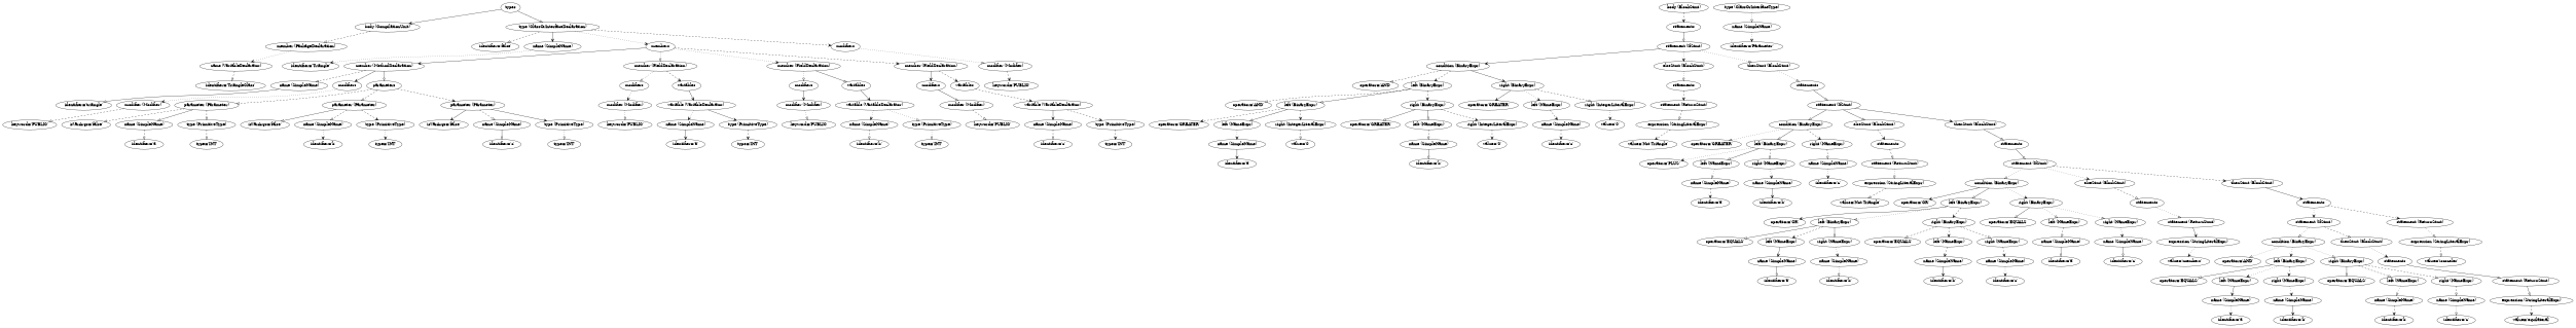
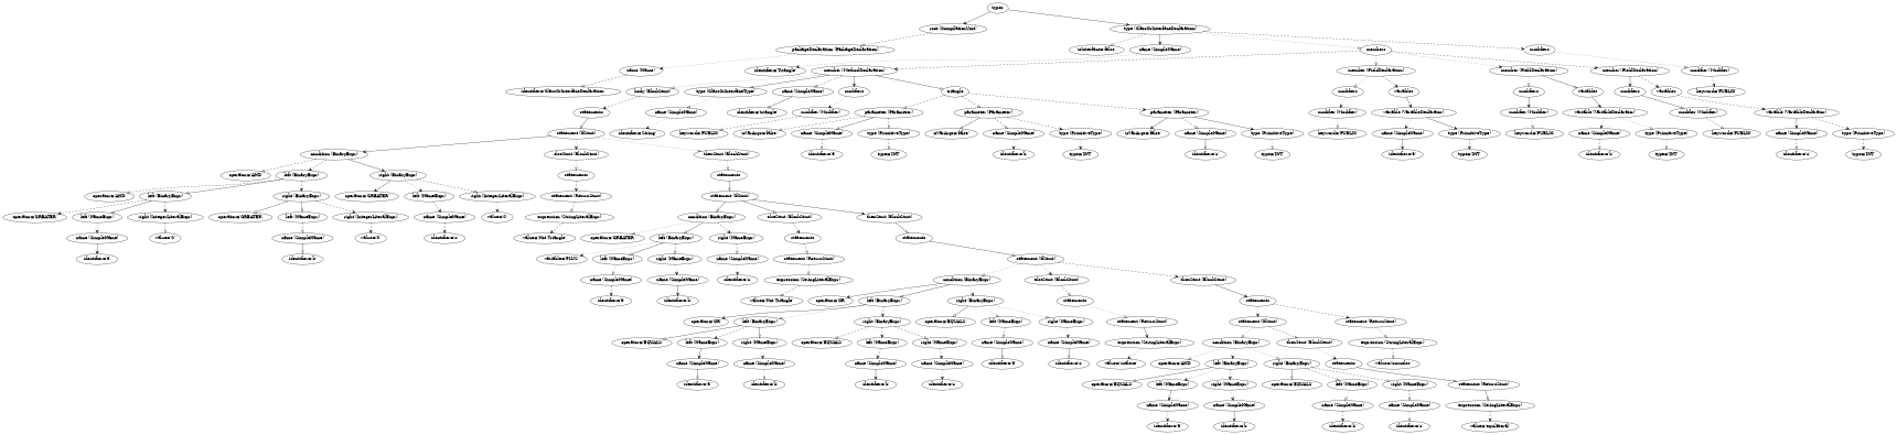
  digraph {
    edge [arrowhead=onormal style=dashed]
-   n1 [label="body (CompilationUnit)"]
-   n2 [label="member (PackageDeclaration)"]
-   n3 [label="name (VariableDeclarator)"]
+   n1 [label="root (CompilationUnit)"]
+   n2 [label="packageDeclaration (PackageDeclaration)"]
+   n3 [label="name (Name)"]
    n4 [label=types]
    n5 [label="type (ClassOrInterfaceDeclaration)"]
-   n6 [label="identifier='TriangleClass'"]
-   n7 [label="identifier='false'"]
+   n6 [label="identifier='ClassOrInterfaceDeclaration'"]
+   n7 [label="isInterface='false'"]
    n8 [label="name (SimpleName)"]
    n9 [label=members]
    n10 [label=modifiers]
    n11 [label="identifier='Triangle'"]
    n12 [label="member (MethodDeclaration)"]
    n13 [label="member (FieldDeclaration)"]
    n14 [label="member (FieldDeclaration)"]
    n15 [label="member (FieldDeclaration)"]
    n16 [label="modifier (Modifier)"]
    n17 [label="body (BlockStmt)"]
    n18 [label="type (ClassOrInterfaceType)"]
    n19 [label="name (SimpleName)"]
    n20 [label=modifiers]
-   n21 [label=parameters]
+   n21 [label=triangle]
    n22 [label=modifiers]
    n23 [label=variables]
    n24 [label=modifiers]
    n25 [label=variables]
    n26 [label=modifiers]
    n27 [label=variables]
    n28 [label=statements]
    n29 [label="name (SimpleName)"]
    n30 [label="identifier='triangle'"]
    n31 [label="modifier (Modifier)"]
    n32 [label="parameter (Parameter)"]
    n33 [label="parameter (Parameter)"]
    n34 [label="parameter (Parameter)"]
    n35 [label="statement (IfStmt)"]
    n36 [label="condition (BinaryExpr)"]
    n37 [label="elseStmt (BlockStmt)"]
    n38 [label="thenStmt (BlockStmt)"]
    n39 [label="operator='AND'"]
    n40 [label="left (BinaryExpr)"]
    n41 [label="right (BinaryExpr)"]
    n42 [label=statements]
    n43 [label=statements]
    n44 [label="operator='AND'"]
    n45 [label="left (BinaryExpr)"]
    n46 [label="right (BinaryExpr)"]
    n47 [label="operator='GREATER'"]
    n48 [label="left (NameExpr)"]
    n49 [label="right (IntegerLiteralExpr)"]
    n50 [label="operator='GREATER'"]
    n51 [label="left (NameExpr)"]
    n52 [label="right (IntegerLiteralExpr)"]
    n53 [label="operator='GREATER'"]
    n54 [label="left (NameExpr)"]
    n55 [label="right (IntegerLiteralExpr)"]
    n56 [label="name (SimpleName)"]
    n57 [label="value='0'"]
    n58 [label="identifier='a'"]
    n59 [label="name (SimpleName)"]
    n60 [label="value='0'"]
    n61 [label="identifier='b'"]
    n62 [label="name (SimpleName)"]
    n63 [label="value='0'"]
    n64 [label="identifier='c'"]
    n65 [label="statement (ReturnStmt)"]
    n66 [label="expression (StringLiteralExpr)"]
    n67 [label="value='Not Triangle'"]
    n68 [label="statement (IfStmt)"]
    n69 [label="condition (BinaryExpr)"]
    n70 [label="elseStmt (BlockStmt)"]
    n71 [label="thenStmt (BlockStmt)"]
    n72 [label="operator='GREATER'"]
    n73 [label="left (BinaryExpr)"]
    n74 [label="right (NameExpr)"]
    n75 [label=statements]
    n76 [label=statements]
-   n77 [label="operator='PLUS'"]
+   n77 [label="variable='PLUS'"]
    n78 [label="left (NameExpr)"]
    n79 [label="right (NameExpr)"]
    n80 [label="name (SimpleName)"]
    n81 [label="name (SimpleName)"]
    n82 [label="name (SimpleName)"]
    n83 [label="identifier='a'"]
    n84 [label="identifier='b'"]
    n85 [label="identifier='c'"]
    n86 [label="statement (ReturnStmt)"]
    n87 [label="expression (StringLiteralExpr)"]
    n88 [label="value='Not Triangle'"]
    n89 [label="statement (IfStmt)"]
    n90 [label="condition (BinaryExpr)"]
    n91 [label="elseStmt (BlockStmt)"]
    n92 [label="thenStmt (BlockStmt)"]
    n93 [label="operator='OR'"]
    n94 [label="left (BinaryExpr)"]
    n95 [label="right (BinaryExpr)"]
    n96 [label=statements]
    n97 [label=statements]
    n98 [label="operator='OR'"]
    n99 [label="left (BinaryExpr)"]
    n100 [label="right (BinaryExpr)"]
    n101 [label="operator='EQUALS'"]
    n102 [label="left (NameExpr)"]
    n103 [label="right (NameExpr)"]
    n104 [label="operator='EQUALS'"]
    n105 [label="left (NameExpr)"]
    n106 [label="right (NameExpr)"]
    n107 [label="operator='EQUALS'"]
    n108 [label="left (NameExpr)"]
    n109 [label="right (NameExpr)"]
    n110 [label="name (SimpleName)"]
    n111 [label="name (SimpleName)"]
    n112 [label="identifier='a'"]
    n113 [label="identifier='b'"]
    n114 [label="name (SimpleName)"]
    n115 [label="name (SimpleName)"]
    n116 [label="identifier='b'"]
    n117 [label="identifier='c'"]
    n118 [label="name (SimpleName)"]
    n119 [label="name (SimpleName)"]
    n120 [label="identifier='a'"]
    n121 [label="identifier='c'"]
    n122 [label="statement (ReturnStmt)"]
    n123 [label="expression (StringLiteralExpr)"]
-   n124 [label="value='members'"]
+   n124 [label="value='scalene'"]
    n125 [label="statement (IfStmt)"]
    n126 [label="statement (ReturnStmt)"]
    n127 [label="condition (BinaryExpr)"]
    n128 [label="thenStmt (BlockStmt)"]
    n129 [label="expression (StringLiteralExpr)"]
    n130 [label="operator='AND'"]
    n131 [label="left (BinaryExpr)"]
    n132 [label="right (BinaryExpr)"]
    n133 [label=statements]
    n134 [label="operator='EQUALS'"]
    n135 [label="left (NameExpr)"]
    n136 [label="right (NameExpr)"]
    n137 [label="operator='EQUALS'"]
    n138 [label="left (NameExpr)"]
    n139 [label="right (NameExpr)"]
    n140 [label="name (SimpleName)"]
    n141 [label="name (SimpleName)"]
    n142 [label="identifier='a'"]
    n143 [label="identifier='b'"]
    n144 [label="name (SimpleName)"]
    n145 [label="name (SimpleName)"]
    n146 [label="identifier='b'"]
    n147 [label="identifier='c'"]
    n148 [label="statement (ReturnStmt)"]
    n149 [label="expression (StringLiteralExpr)"]
    n150 [label="value='equilateral'"]
    n151 [label="value='isosceles'"]
-   n152 [label="identifier='Parameter'"]
+   n152 [label="identifier='String'"]
    n153 [label="keyword='PUBLIC'"]
    n154 [label="isVarArgs='false'"]
    n155 [label="name (SimpleName)"]
    n156 [label="type (PrimitiveType)"]
    n157 [label="isVarArgs='false'"]
    n158 [label="name (SimpleName)"]
    n159 [label="type (PrimitiveType)"]
    n160 [label="isVarArgs='false'"]
    n161 [label="name (SimpleName)"]
    n162 [label="type (PrimitiveType)"]
    n163 [label="identifier='a'"]
    n164 [label="type='INT'"]
    n165 [label="identifier='b'"]
    n166 [label="type='INT'"]
    n167 [label="identifier='c'"]
    n168 [label="type='INT'"]
    n169 [label="modifier (Modifier)"]
    n170 [label="variable (VariableDeclarator)"]
    n171 [label="keyword='PUBLIC'"]
    n172 [label="name (SimpleName)"]
    n173 [label="type (PrimitiveType)"]
    n174 [label="identifier='a'"]
    n175 [label="type='INT'"]
    n176 [label="modifier (Modifier)"]
    n177 [label="variable (VariableDeclarator)"]
    n178 [label="keyword='PUBLIC'"]
    n179 [label="name (SimpleName)"]
    n180 [label="type (PrimitiveType)"]
    n181 [label="identifier='b'"]
    n182 [label="type='INT'"]
    n183 [label="modifier (Modifier)"]
    n184 [label="variable (VariableDeclarator)"]
    n185 [label="keyword='PUBLIC'"]
    n186 [label="name (SimpleName)"]
    n187 [label="type (PrimitiveType)"]
    n188 [label="identifier='c'"]
    n189 [label="type='INT'"]
    n190 [label="keyword='PUBLIC'"]
    n1 -> n2
    n2 -> n3 [arrowhead=vee style=dotted]
    n3 -> n6
    n4 -> n1 [arrowhead=vee style=solid]
-   n4 -> n5 [style=solid]
+   n4 -> n5 [arrowhead=vee style=solid]
    n5 -> n7
    n5 -> n8 [arrowhead=vee style=solid]
-   n5 -> n9 [arrowhead=vee style=dotted]
+   n5 -> n9 [style=dotted]
    n5 -> n10 [arrowhead=vee]
    n8 -> n11 [arrowhead=vee style=dotted]
-   n9 -> n12 [arrowhead=vee style=solid]
+   n9 -> n12 [arrowhead=vee]
    n9 -> n13 [style=dotted]
    n9 -> n14 [arrowhead=vee style=dotted]
    n9 -> n15 [arrowhead=vee]
    n10 -> n16 [style=dotted]
+   n12 -> n17 [style=dotted]
+   n12 -> n18 [style=solid]
    n12 -> n19
    n12 -> n20 [arrowhead=vee style=solid]
    n12 -> n21 [style=solid]
    n13 -> n22 [style=dotted]
    n13 -> n23 [arrowhead=vee]
    n14 -> n24 [style=dotted]
    n14 -> n25 [style=solid]
    n15 -> n26 [arrowhead=vee style=solid]
    n15 -> n27 [arrowhead=vee]
    n16 -> n190 [arrowhead=vee]
    n17 -> n28 [arrowhead=vee]
    n18 -> n29 [style=dotted]
    n19 -> n30 [style=solid]
    n20 -> n31 [arrowhead=vee style=dotted]
    n21 -> n32
    n21 -> n33
    n21 -> n34 [arrowhead=vee]
    n22 -> n169 [arrowhead=vee style=dotted]
    n23 -> n170 [arrowhead=vee style=solid]
    n24 -> n176 [arrowhead=vee style=solid]
    n25 -> n177 [arrowhead=vee style=solid]
    n26 -> n183 [style=solid]
    n27 -> n184 [arrowhead=vee]
    n28 -> n35 [style=solid]
    n29 -> n152 [arrowhead=vee style=dotted]
    n31 -> n153
    n32 -> n154
    n32 -> n155 [style=solid]
    n32 -> n156
    n33 -> n157 [style=solid]
    n33 -> n158
    n33 -> n159 [arrowhead=vee]
    n34 -> n160 [arrowhead=vee style=solid]
    n34 -> n161
    n34 -> n162 [arrowhead=vee style=solid]
    n35 -> n36 [arrowhead=vee style=solid]
    n35 -> n37 [arrowhead=vee style=dotted]
    n35 -> n38 [style=dotted]
    n36 -> n39
    n36 -> n40 [arrowhead=vee]
    n36 -> n41 [arrowhead=vee style=solid]
    n37 -> n42 [style=dotted]
    n38 -> n43 [style=dotted]
    n40 -> n44
    n40 -> n45 [style=solid]
    n40 -> n46 [arrowhead=vee]
    n41 -> n47 [arrowhead=vee style=solid]
    n41 -> n48 [arrowhead=vee style=dotted]
    n41 -> n49
    n42 -> n65 [arrowhead=vee]
    n43 -> n68 [style=solid]
    n45 -> n50 [arrowhead=vee]
    n45 -> n51 [style=solid]
    n45 -> n52 [arrowhead=vee]
    n46 -> n53 [style=solid]
    n46 -> n54 [style=solid]
    n46 -> n55 [arrowhead=vee]
    n48 -> n62 [arrowhead=vee]
    n49 -> n63 [arrowhead=vee style=dotted]
    n51 -> n56 [arrowhead=vee style=dotted]
    n52 -> n57
    n54 -> n59
    n55 -> n60 [arrowhead=vee]
    n56 -> n58 [arrowhead=vee style=solid]
    n59 -> n61 [style=solid]
    n62 -> n64 [arrowhead=vee]
    n65 -> n66
    n66 -> n67 [arrowhead=vee]
    n68 -> n69 [style=solid]
    n68 -> n70 [style=solid]
    n68 -> n71 [arrowhead=vee style=solid]
    n69 -> n72 [style=dotted]
    n69 -> n73 [style=solid]
    n69 -> n74 [arrowhead=vee]
    n70 -> n75 [arrowhead=vee]
    n71 -> n76 [style=solid]
    n73 -> n77 [arrowhead=vee style=dotted]
    n73 -> n78 [style=solid]
    n73 -> n79
    n74 -> n80
    n75 -> n86
    n76 -> n89 [style=solid]
    n78 -> n81 [style=dotted]
    n79 -> n82 [arrowhead=vee style=dotted]
    n80 -> n85 [arrowhead=vee style=dotted]
    n81 -> n83 [arrowhead=vee]
    n82 -> n84 [arrowhead=vee style=solid]
    n86 -> n87 [style=dotted]
    n87 -> n88
    n89 -> n90 [style=dotted]
    n89 -> n91 [arrowhead=vee style=dotted]
    n89 -> n92 [arrowhead=vee]
    n90 -> n93 [arrowhead=vee style=solid]
    n90 -> n94 [style=solid]
    n90 -> n95 [arrowhead=vee style=dotted]
    n91 -> n96
    n92 -> n97 [arrowhead=vee style=solid]
    n94 -> n98 [arrowhead=vee style=solid]
    n94 -> n99 [style=dotted]
    n94 -> n100 [arrowhead=vee]
    n95 -> n101 [style=solid]
    n95 -> n102 [style=dotted]
    n95 -> n103 [style=dotted]
    n96 -> n122 [style=dotted]
    n97 -> n125 [arrowhead=vee style=dotted]
    n97 -> n126 [arrowhead=vee]
    n99 -> n104 [style=solid]
    n99 -> n105 [arrowhead=vee]
    n99 -> n106 [style=solid]
    n100 -> n107
    n100 -> n108 [arrowhead=vee]
    n100 -> n109
    n102 -> n118
    n103 -> n119 [arrowhead=vee style=dotted]
    n105 -> n110 [arrowhead=vee style=solid]
    n106 -> n111 [arrowhead=vee style=dotted]
    n108 -> n114 [arrowhead=vee]
    n109 -> n115 [arrowhead=vee]
    n110 -> n112 [style=solid]
    n111 -> n113 [style=dotted]
    n114 -> n116 [arrowhead=vee style=solid]
    n115 -> n117 [arrowhead=vee style=dotted]
    n118 -> n120 [style=solid]
    n119 -> n121 [style=solid]
    n122 -> n123 [arrowhead=vee style=solid]
    n123 -> n124 [arrowhead=vee style=dotted]
    n125 -> n127 [style=dotted]
    n125 -> n128
    n126 -> n129 [style=dotted]
    n127 -> n130 [style=dotted]
    n127 -> n131 [arrowhead=vee style=dotted]
    n127 -> n132 [style=dotted]
    n128 -> n133 [arrowhead=vee style=dotted]
    n129 -> n151
    n131 -> n134 [style=solid]
    n131 -> n135 [arrowhead=vee style=dotted]
    n131 -> n136 [arrowhead=vee]
    n132 -> n137 [style=solid]
    n132 -> n138
    n132 -> n139
    n133 -> n148 [style=solid]
    n135 -> n140 [arrowhead=vee style=solid]
    n136 -> n141 [arrowhead=vee style=dotted]
    n138 -> n144 [style=dotted]
    n139 -> n145
    n140 -> n142 [arrowhead=vee style=dotted]
    n141 -> n143 [arrowhead=vee style=solid]
    n144 -> n146 [arrowhead=vee]
    n145 -> n147 [style=dotted]
    n148 -> n149 [style=solid]
    n149 -> n150 [arrowhead=vee]
    n155 -> n163
    n156 -> n164
    n158 -> n165 [arrowhead=vee style=dotted]
    n159 -> n166 [arrowhead=vee style=dotted]
    n161 -> n167 [style=solid]
    n162 -> n168 [style=dotted]
    n169 -> n171 [style=dotted]
    n170 -> n172 [arrowhead=vee style=dotted]
    n170 -> n173 [arrowhead=vee style=solid]
    n172 -> n174 [arrowhead=vee style=solid]
    n173 -> n175 [arrowhead=vee]
    n176 -> n178 [style=dotted]
    n177 -> n179 [arrowhead=vee style=dotted]
    n177 -> n180 [style=dotted]
    n179 -> n181
    n180 -> n182 [style=dotted]
    n183 -> n185
    n184 -> n186 [arrowhead=vee style=solid]
    n184 -> n187 [arrowhead=vee]
    n186 -> n188
    n187 -> n189 [arrowhead=vee]
  }
